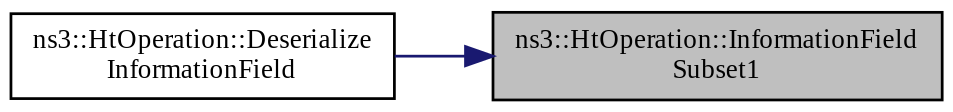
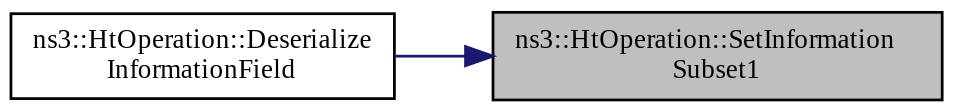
  digraph {
    rankdir=RL
    fontname="Liberation Serif"
    node [color=black fontname="Liberation Serif" fontsize=10 shape=record style=filled]
-   n1 [fillcolor=grey75 fontcolor=black height=0.2 label="ns3::HtOperation::InformationField\lSubset1" width=0.4]
+   n1 [fillcolor=grey75 fontcolor=black height=0.2 label="ns3::HtOperation::SetInformation\lSubset1" width=0.4]
    n2 [fillcolor=white height=0.2 label="ns3::HtOperation::Deserialize\lInformationField" width=0.4]
    n1 -> n2 [color=midnightblue dir=back fontname="Liberation Serif" fontsize=10 labelfontname=Helvetica labelfontsize=10 style=solid]
  }
